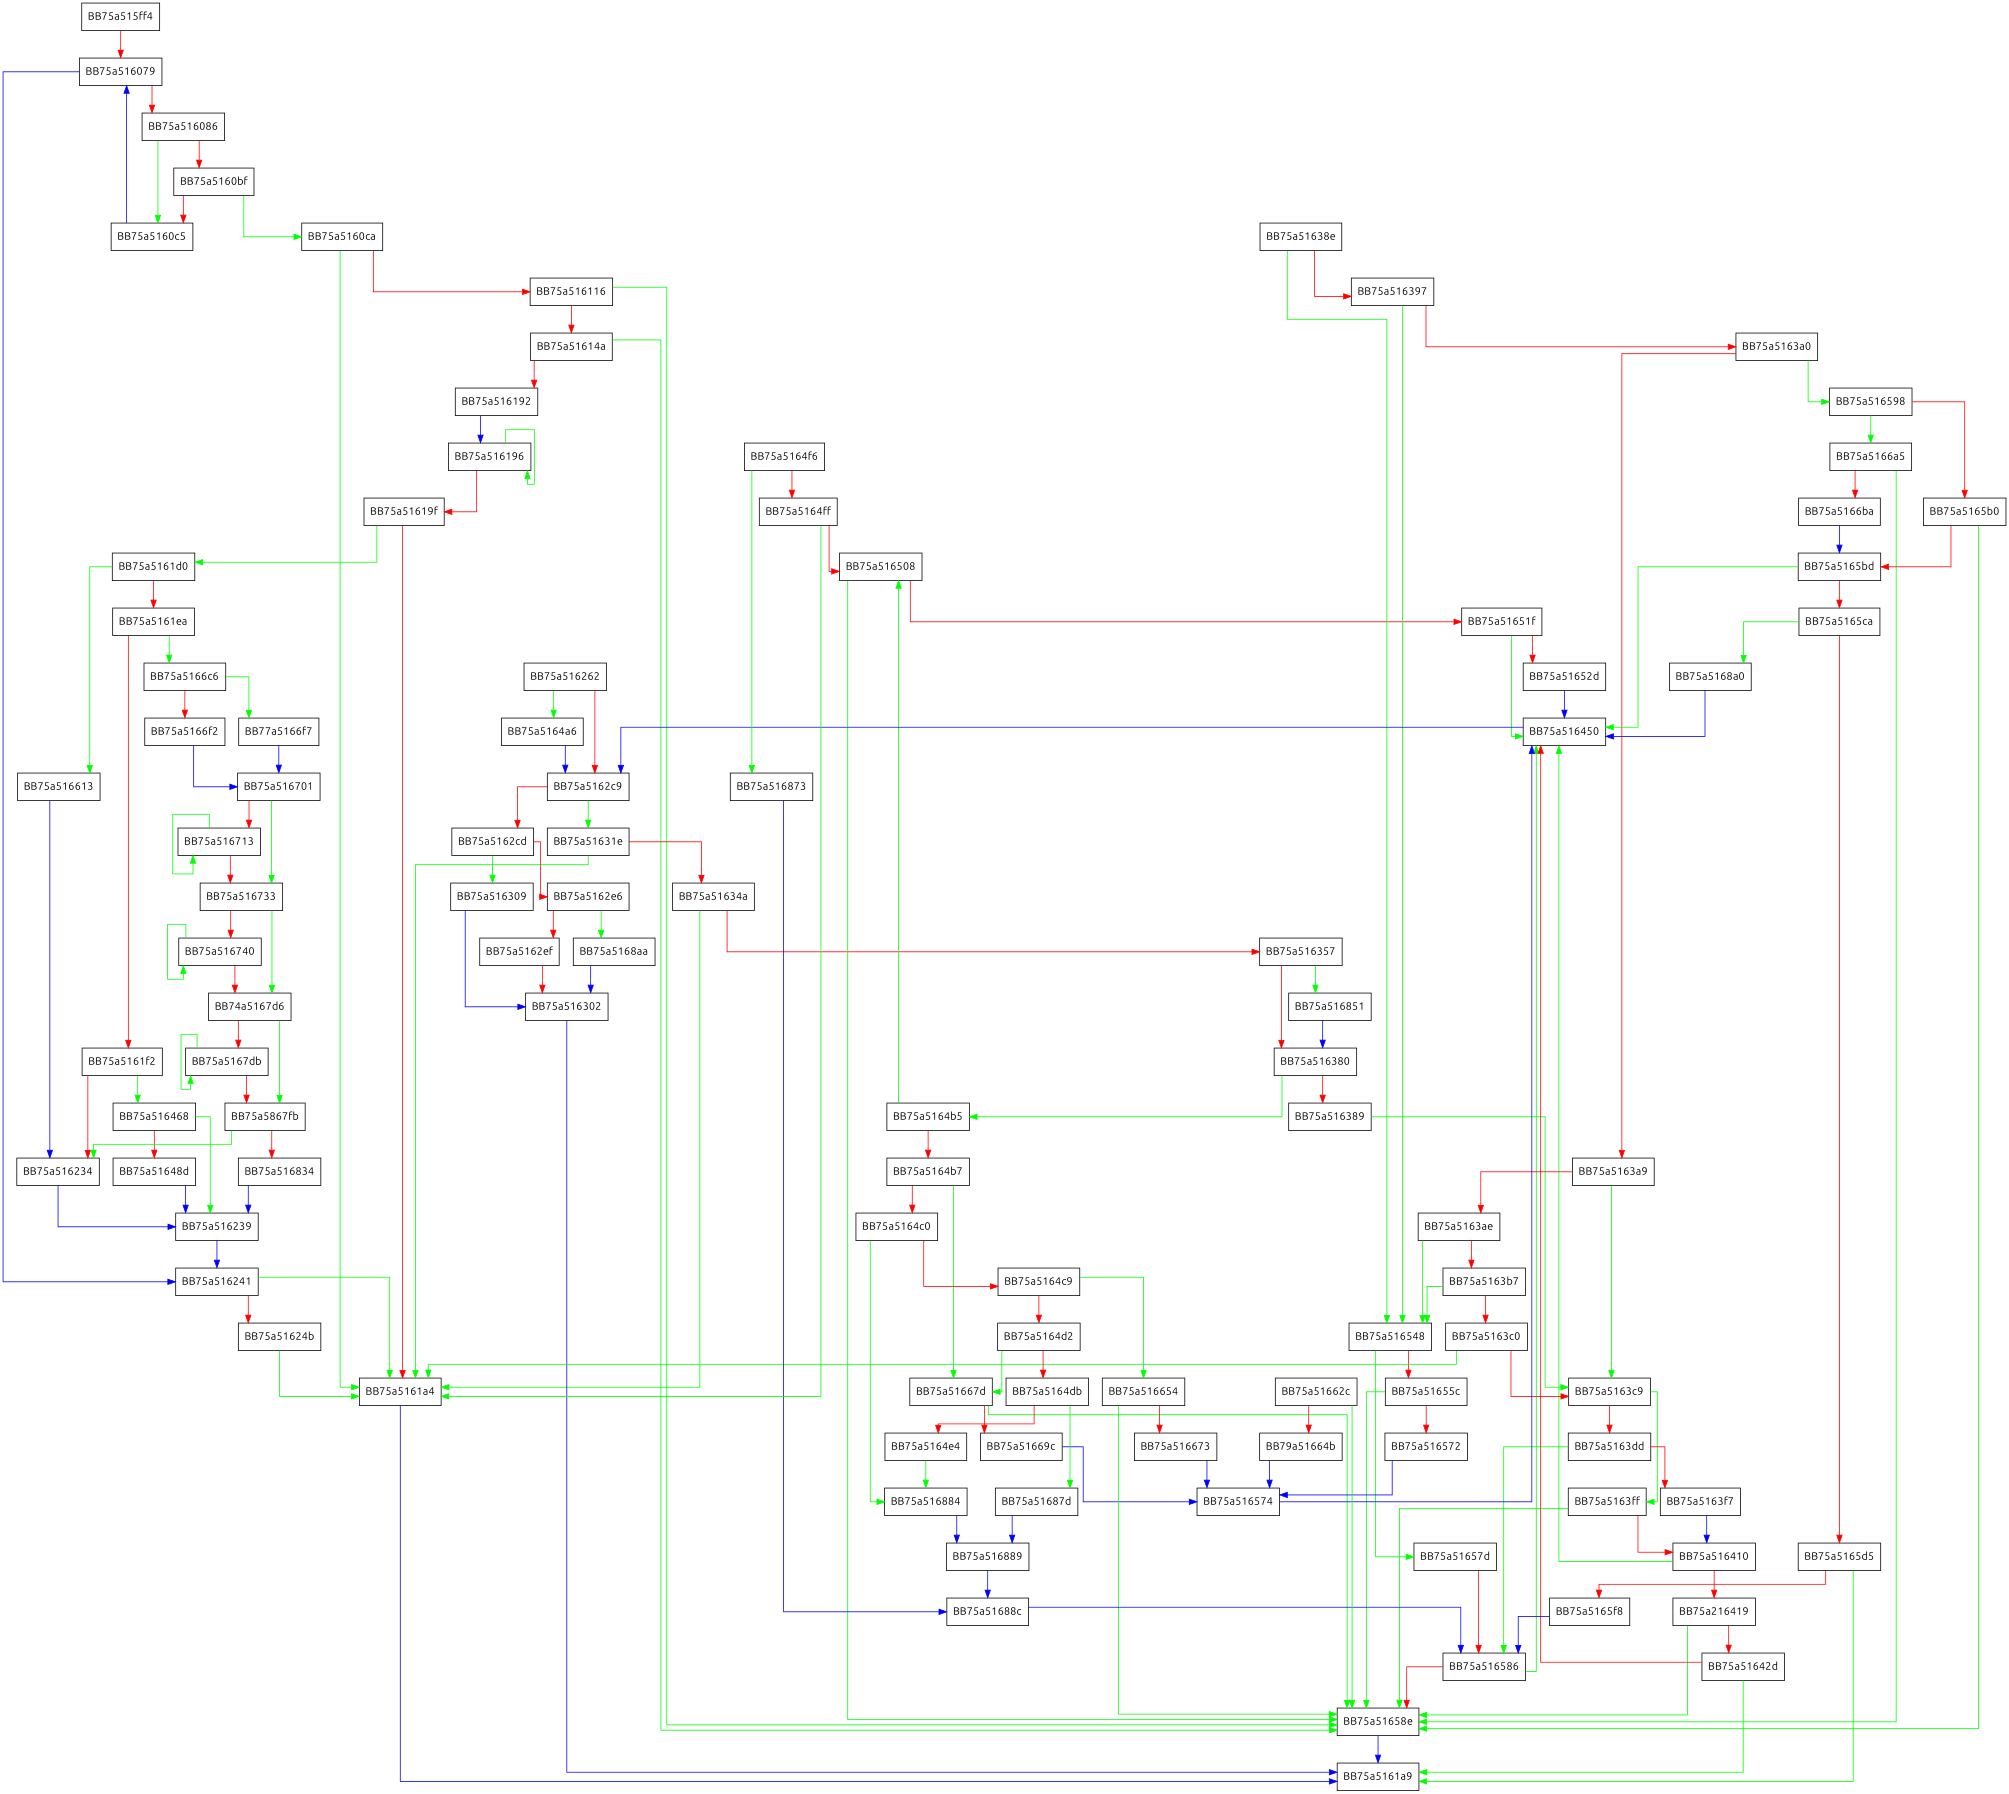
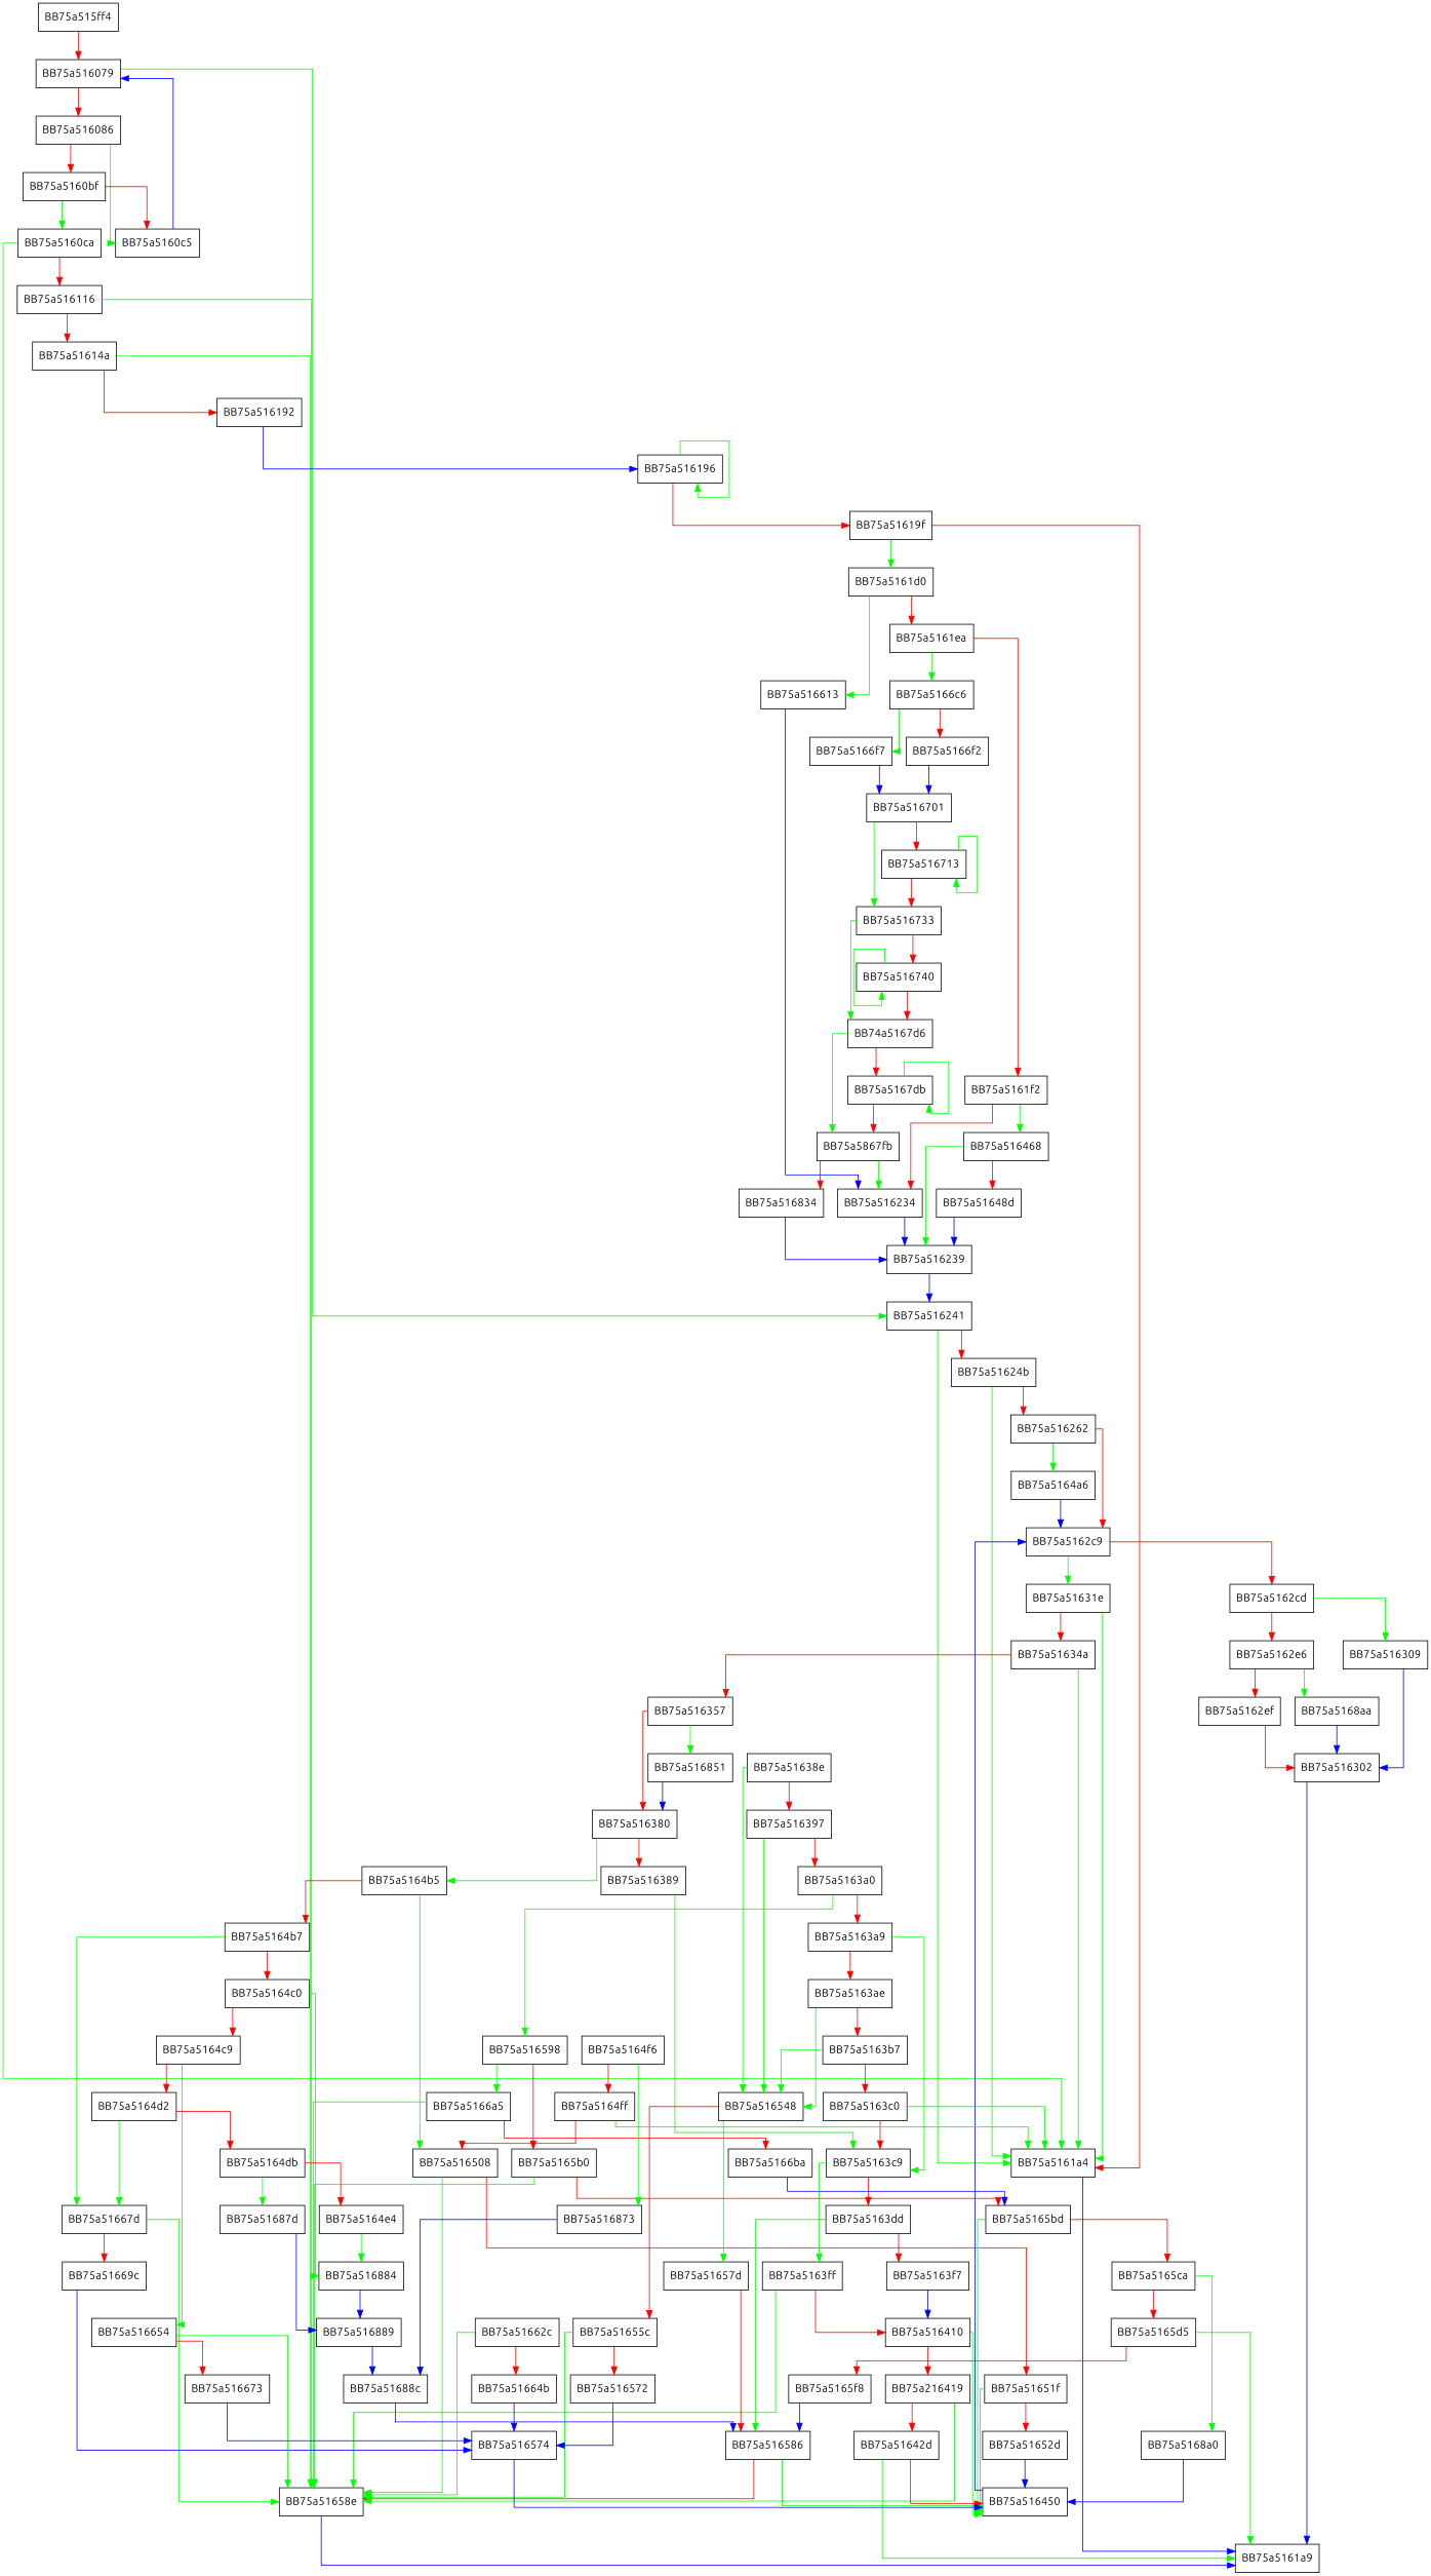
  digraph {
    fontname=Ubuntu
    splines=ortho
    node [fontname=Ubuntu shape=box]
    edge [color=red fontname=Ubuntu]
    BB75a515ff4
    BB75a516079
    BB75a516241
    BB75a516086
    BB75a5161a4
    BB75a51624b
    BB75a5160c5
    BB75a5160bf
    BB75a5161a9
    BB75a516262
    BB75a5160ca
    BB75a516116
    BB75a51658e
    BB75a51614a
    BB75a516192
    BB75a516196
    BB75a51619f
    BB75a5161d0
    BB75a516613
    BB75a5161ea
    BB75a516234
    BB75a5166c6
    BB75a5161f2
    BB75a516239
-   BB75a5166f7 [label=BB77a5166f7]
+   BB75a5166f7
    BB75a5166f2
    BB75a516468
    BB75a516701
    BB75a51648d
    BB75a5164a6
    BB75a5162c9
    BB75a51631e
    BB75a5162cd
    BB75a51634a
    BB75a516309
    BB75a5162e6
    BB75a516357
    BB75a516302
    BB75a5168aa
    BB75a5162ef
    BB75a516851
    BB75a516380
    BB75a5164b5
    BB75a516389
    BB75a516508
    BB75a5164b7
    BB75a5163c9
    BB75a51651f
    BB75a51667d
    BB75a5164c0
    BB75a5163ff
    BB75a5163dd
    BB75a51638e
    BB75a516548
    BB75a516397
    BB75a516410
    BB75a5163f7
    BB75a516586
    BB75a51657d
    BB75a51655c
    BB75a5163a0
    BB75a516572
    BB75a516598
    BB75a5163a9
    BB75a5166a5
    BB75a5165b0
    BB75a5163ae
    BB75a5166ba
    BB75a5165bd
    BB75a5163b7
    BB75a5163c0
    BB75a516450
    n73 [label=BB75a216419]
    BB75a51642d
    BB75a51652d
    BB75a51669c
    BB75a516884
    BB75a5164c9
    BB75a516574
    BB75a516889
    BB75a516654
    BB75a5164d2
    BB75a51688c
    BB75a516673
    BB75a5164db
    BB75a51687d
    BB75a5164e4
    BB75a51662c
-   BB75a51664b [label=BB79a51664b]
+   BB75a51664b
    BB75a5164f6
    BB75a516873
    BB75a5164ff
    BB75a5165ca
    BB75a5168a0
    BB75a5165d5
    BB75a5165f8
    BB75a516733
    BB75a516713
    n99 [label=BB74a5167d6]
    BB75a516740
    n101 [label=BB75a5867fb]
    BB75a5167db
    BB75a516834
    BB75a515ff4 -> BB75a516079
-   BB75a516079 -> BB75a516241 [color=blue]
+   BB75a516079 -> BB75a516241 [color=green]
    BB75a516079 -> BB75a516086
    BB75a516241 -> BB75a5161a4 [color=green]
    BB75a516241 -> BB75a51624b
    BB75a516086 -> BB75a5160c5 [color=green]
    BB75a516086 -> BB75a5160bf
    BB75a5161a4 -> BB75a5161a9 [color=blue]
    BB75a51624b -> BB75a5161a4 [color=green]
+   BB75a51624b -> BB75a516262
    BB75a5160c5 -> BB75a516079 [color=blue]
    BB75a5160bf -> BB75a5160c5
    BB75a5160bf -> BB75a5160ca [color=green]
    BB75a516262 -> BB75a5164a6 [color=green]
    BB75a516262 -> BB75a5162c9
    BB75a5160ca -> BB75a5161a4 [color=green]
    BB75a5160ca -> BB75a516116
    BB75a516116 -> BB75a51658e [color=green]
    BB75a516116 -> BB75a51614a
    BB75a51658e -> BB75a5161a9 [color=blue]
    BB75a51614a -> BB75a51658e [color=green]
    BB75a51614a -> BB75a516192
    BB75a516192 -> BB75a516196 [color=blue]
    BB75a516196 -> BB75a516196 [color=green]
    BB75a516196 -> BB75a51619f
    BB75a51619f -> BB75a5161a4
    BB75a51619f -> BB75a5161d0 [color=green]
    BB75a5161d0 -> BB75a516613 [color=green]
    BB75a5161d0 -> BB75a5161ea
    BB75a516613 -> BB75a516234 [color=blue]
    BB75a5161ea -> BB75a5166c6 [color=green]
    BB75a5161ea -> BB75a5161f2
    BB75a516234 -> BB75a516239 [color=blue]
    BB75a5166c6 -> BB75a5166f7 [color=green]
    BB75a5166c6 -> BB75a5166f2
    BB75a5161f2 -> BB75a516234
    BB75a5161f2 -> BB75a516468 [color=green]
    BB75a516239 -> BB75a516241 [color=blue]
    BB75a5166f7 -> BB75a516701 [color=blue]
    BB75a5166f2 -> BB75a516701 [color=blue]
    BB75a516468 -> BB75a516239 [color=green]
    BB75a516468 -> BB75a51648d
    BB75a516701 -> BB75a516733 [color=green]
    BB75a516701 -> BB75a516713
    BB75a51648d -> BB75a516239 [color=blue]
    BB75a5164a6 -> BB75a5162c9 [color=blue]
    BB75a5162c9 -> BB75a51631e [color=green]
    BB75a5162c9 -> BB75a5162cd
    BB75a51631e -> BB75a5161a4 [color=green]
    BB75a51631e -> BB75a51634a
    BB75a5162cd -> BB75a516309 [color=green]
    BB75a5162cd -> BB75a5162e6
    BB75a51634a -> BB75a5161a4 [color=green]
    BB75a51634a -> BB75a516357
    BB75a516309 -> BB75a516302 [color=blue]
    BB75a5162e6 -> BB75a5168aa [color=green]
    BB75a5162e6 -> BB75a5162ef
    BB75a516357 -> BB75a516851 [color=green]
    BB75a516357 -> BB75a516380
    BB75a516302 -> BB75a5161a9 [color=blue]
    BB75a5168aa -> BB75a516302 [color=blue]
    BB75a5162ef -> BB75a516302
    BB75a516851 -> BB75a516380 [color=blue]
    BB75a516380 -> BB75a5164b5 [color=green]
    BB75a516380 -> BB75a516389
    BB75a5164b5 -> BB75a516508 [color=green]
    BB75a5164b5 -> BB75a5164b7
    BB75a516389 -> BB75a5163c9 [color=green]
    BB75a516508 -> BB75a51658e [color=green]
    BB75a516508 -> BB75a51651f
    BB75a5164b7 -> BB75a51667d [color=green]
    BB75a5164b7 -> BB75a5164c0
    BB75a5163c9 -> BB75a5163ff [color=green]
    BB75a5163c9 -> BB75a5163dd
    BB75a51651f -> BB75a516450 [color=green]
    BB75a51651f -> BB75a51652d
    BB75a51667d -> BB75a51658e [color=green]
    BB75a51667d -> BB75a51669c
    BB75a5164c0 -> BB75a516884 [color=green]
    BB75a5164c0 -> BB75a5164c9
    BB75a5163ff -> BB75a51658e [color=green]
    BB75a5163ff -> BB75a516410
    BB75a5163dd -> BB75a5163f7
    BB75a5163dd -> BB75a516586 [color=green]
    BB75a51638e -> BB75a516548 [color=green]
    BB75a51638e -> BB75a516397
    BB75a516548 -> BB75a51657d [color=green]
    BB75a516548 -> BB75a51655c
    BB75a516397 -> BB75a516548 [color=green]
    BB75a516397 -> BB75a5163a0
    BB75a516410 -> BB75a516450 [color=green]
    BB75a516410 -> n73
    BB75a5163f7 -> BB75a516410 [color=blue]
    BB75a516586 -> BB75a51658e
    BB75a516586 -> BB75a516450 [color=green]
    BB75a51657d -> BB75a516586
    BB75a51655c -> BB75a51658e [color=green]
    BB75a51655c -> BB75a516572
    BB75a5163a0 -> BB75a516598 [color=green]
    BB75a5163a0 -> BB75a5163a9
    BB75a516572 -> BB75a516574 [color=blue]
    BB75a516598 -> BB75a5166a5 [color=green]
    BB75a516598 -> BB75a5165b0
    BB75a5163a9 -> BB75a5163c9 [color=green]
    BB75a5163a9 -> BB75a5163ae
    BB75a5166a5 -> BB75a51658e [color=green]
    BB75a5166a5 -> BB75a5166ba
    BB75a5165b0 -> BB75a51658e [color=green]
    BB75a5165b0 -> BB75a5165bd
    BB75a5163ae -> BB75a516548 [color=green]
    BB75a5163ae -> BB75a5163b7
    BB75a5166ba -> BB75a5165bd [color=blue]
    BB75a5165bd -> BB75a516450 [color=green]
    BB75a5165bd -> BB75a5165ca
    BB75a5163b7 -> BB75a516548 [color=green]
    BB75a5163b7 -> BB75a5163c0
    BB75a5163c0 -> BB75a5161a4 [color=green]
    BB75a5163c0 -> BB75a5163c9
    BB75a516450 -> BB75a5162c9 [color=blue]
    n73 -> BB75a51658e [color=green]
    n73 -> BB75a51642d
    BB75a51642d -> BB75a5161a9 [color=green]
    BB75a51642d -> BB75a516450
    BB75a51652d -> BB75a516450 [color=blue]
    BB75a51669c -> BB75a516574 [color=blue]
    BB75a516884 -> BB75a516889 [color=blue]
    BB75a5164c9 -> BB75a516654 [color=green]
    BB75a5164c9 -> BB75a5164d2
    BB75a516574 -> BB75a516450 [color=blue]
    BB75a516889 -> BB75a51688c [color=blue]
    BB75a516654 -> BB75a51658e [color=green]
    BB75a516654 -> BB75a516673
    BB75a5164d2 -> BB75a51667d [color=green]
    BB75a5164d2 -> BB75a5164db
    BB75a51688c -> BB75a516586 [color=blue]
    BB75a516673 -> BB75a516574 [color=blue]
    BB75a5164db -> BB75a51687d [color=green]
    BB75a5164db -> BB75a5164e4
    BB75a51687d -> BB75a516889 [color=blue]
    BB75a5164e4 -> BB75a516884 [color=green]
    BB75a51662c -> BB75a51658e [color=green]
    BB75a51662c -> BB75a51664b
    BB75a51664b -> BB75a516574 [color=blue]
    BB75a5164f6 -> BB75a516873 [color=green]
    BB75a5164f6 -> BB75a5164ff
    BB75a516873 -> BB75a51688c [color=blue]
    BB75a5164ff -> BB75a5161a4 [color=green]
    BB75a5164ff -> BB75a516508
    BB75a5165ca -> BB75a5168a0 [color=green]
    BB75a5165ca -> BB75a5165d5
    BB75a5168a0 -> BB75a516450 [color=blue]
    BB75a5165d5 -> BB75a5161a9 [color=green]
    BB75a5165d5 -> BB75a5165f8
    BB75a5165f8 -> BB75a516586 [color=blue]
    BB75a516733 -> n99 [color=green]
    BB75a516733 -> BB75a516740
    BB75a516713 -> BB75a516733
    BB75a516713 -> BB75a516713 [color=green]
    n99 -> n101 [color=green]
    n99 -> BB75a5167db
    BB75a516740 -> n99
    BB75a516740 -> BB75a516740 [color=green]
    n101 -> BB75a516234 [color=green]
    n101 -> BB75a516834
    BB75a5167db -> n101
    BB75a5167db -> BB75a5167db [color=green]
    BB75a516834 -> BB75a516239 [color=blue]
  }
